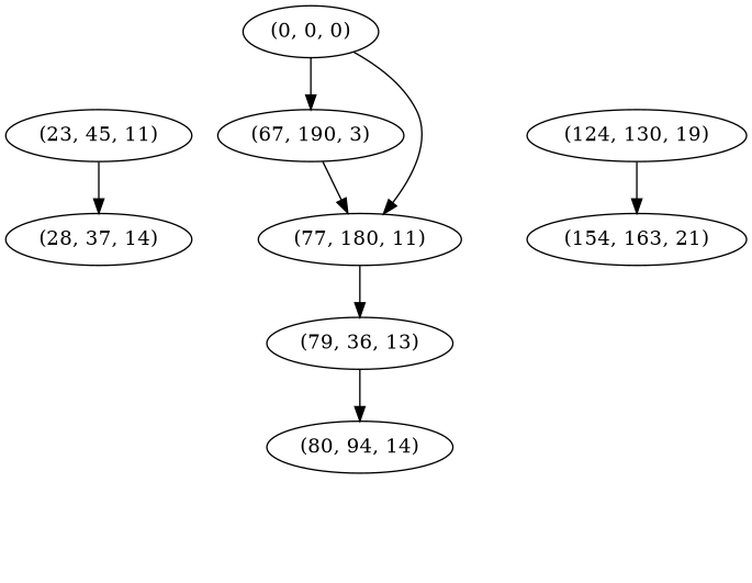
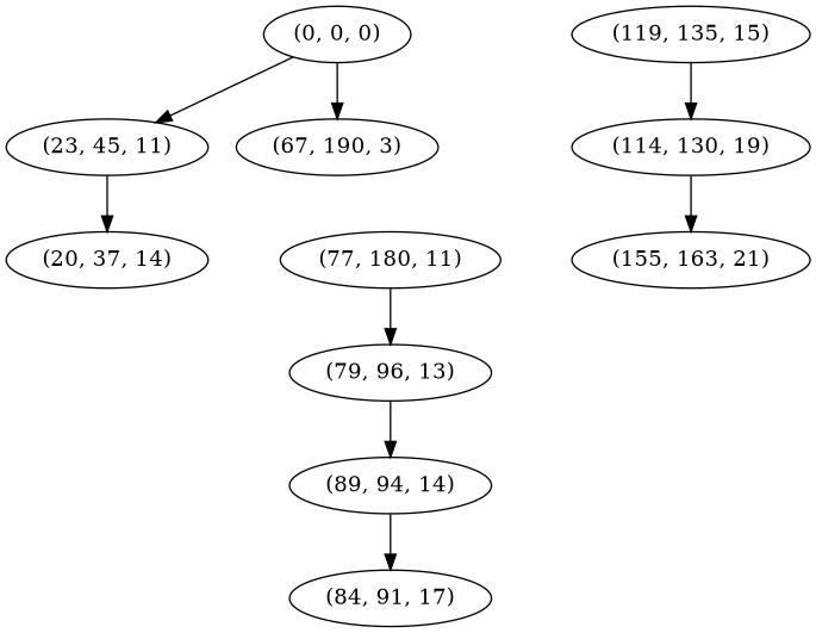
  digraph {
    "(0, 0, 0)"
    "(23, 45, 11)"
    "(67, 190, 3)"
-   "(28, 37, 14)"
+   "(28, 37, 14)" [label="(20, 37, 14)"]
    "(77, 180, 11)"
-   "(79, 96, 13)" [label="(79, 36, 13)"]
-   "(80, 94, 14)"
-   "(124, 130, 19)"
-   "(155, 163, 21)" [label="(154, 163, 21)"]
-   "(0, 0, 0)" -> "(77, 180, 11)"
+   "(79, 96, 13)"
+   "(80, 94, 14)" [label="(89, 94, 14)"]
+   "(119, 135, 15)"
+   "(124, 130, 19)" [label="(114, 130, 19)"]
+   "(84, 91, 17)"
+   "(155, 163, 21)"
+   "(0, 0, 0)" -> "(23, 45, 11)"
    "(0, 0, 0)" -> "(67, 190, 3)"
    "(23, 45, 11)" -> "(28, 37, 14)"
-   "(67, 190, 3)" -> "(77, 180, 11)"
    "(77, 180, 11)" -> "(79, 96, 13)"
    "(79, 96, 13)" -> "(80, 94, 14)"
+   "(80, 94, 14)" -> "(84, 91, 17)"
+   "(119, 135, 15)" -> "(124, 130, 19)"
    "(124, 130, 19)" -> "(155, 163, 21)"
  }
